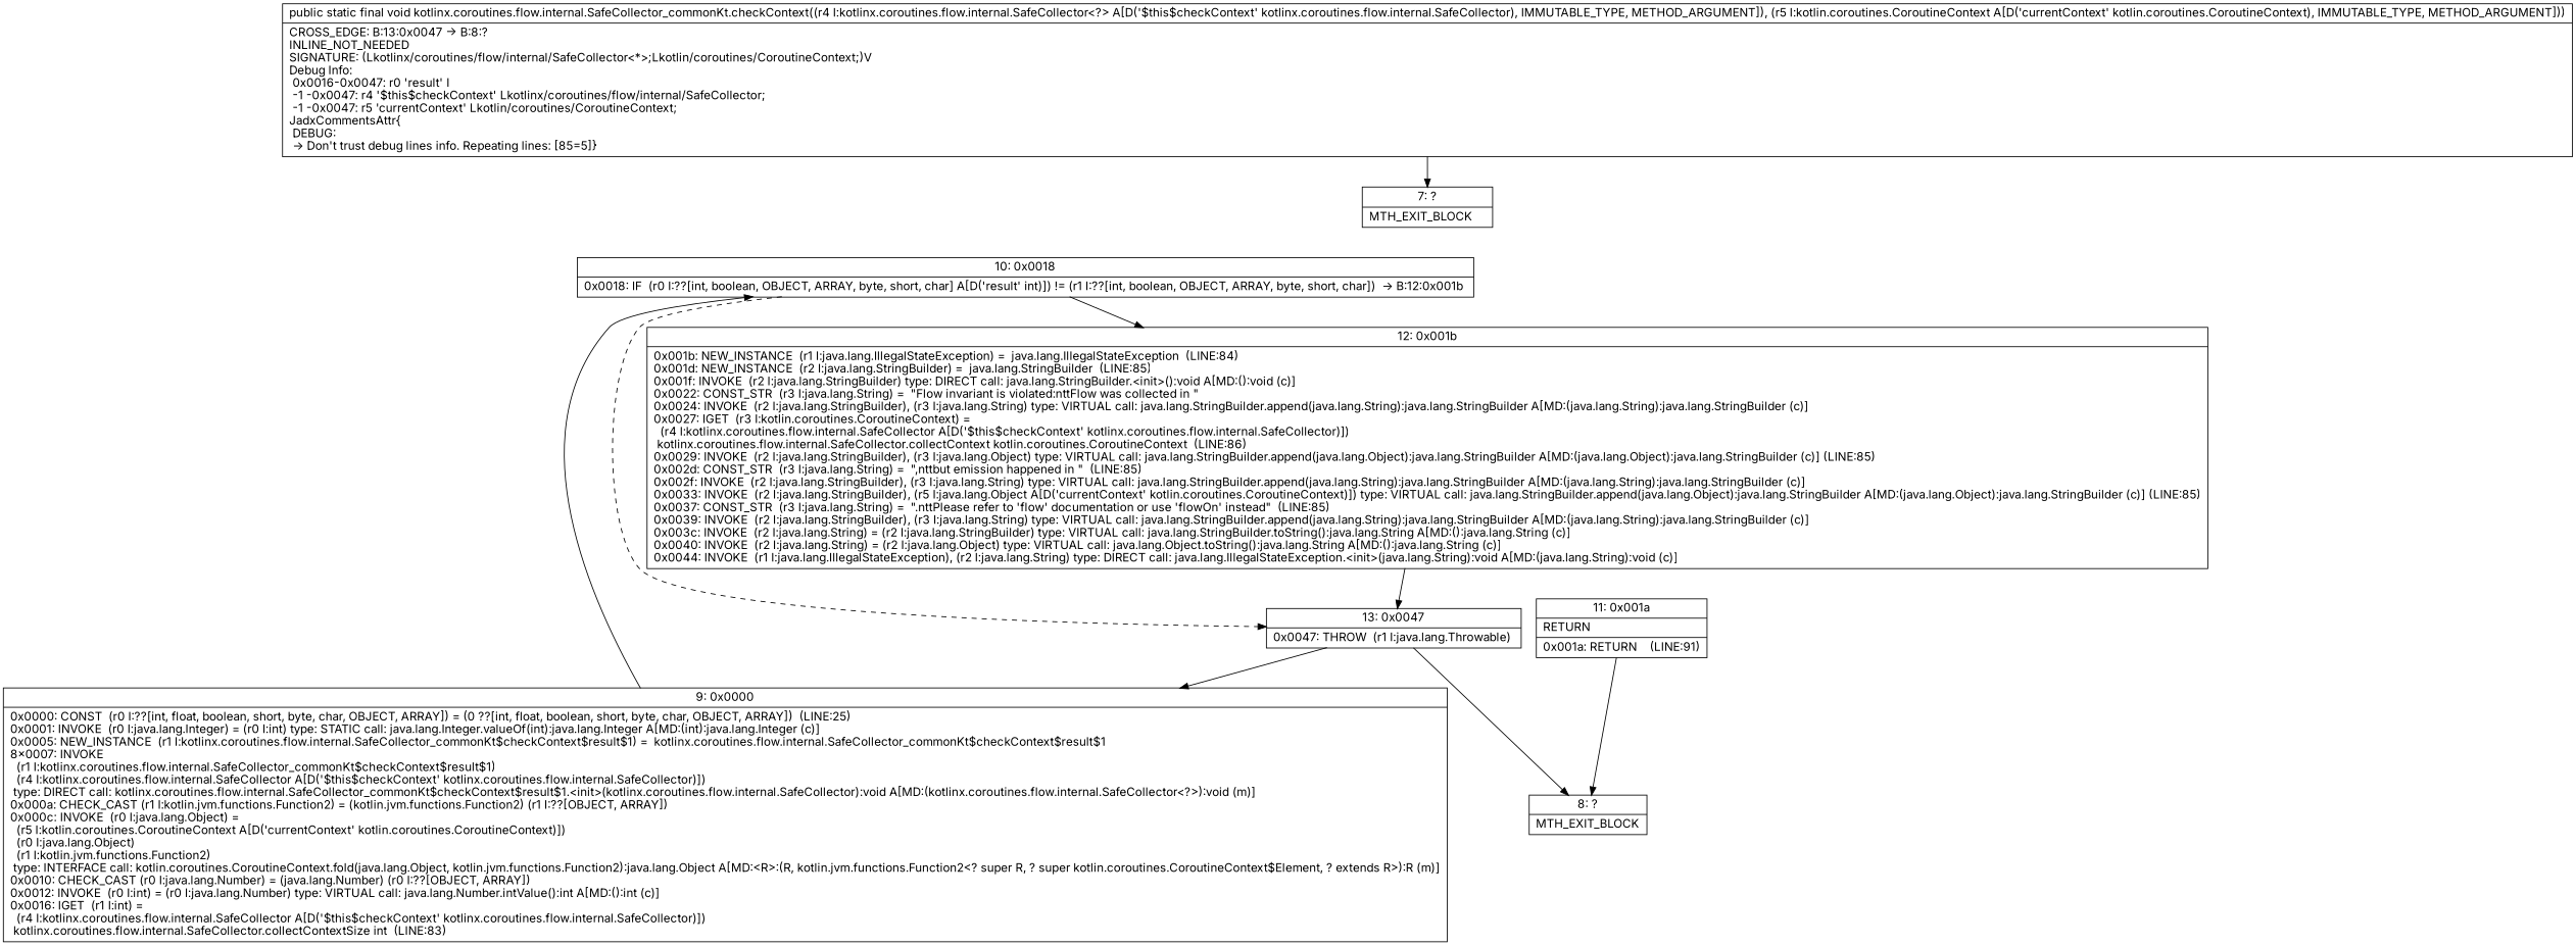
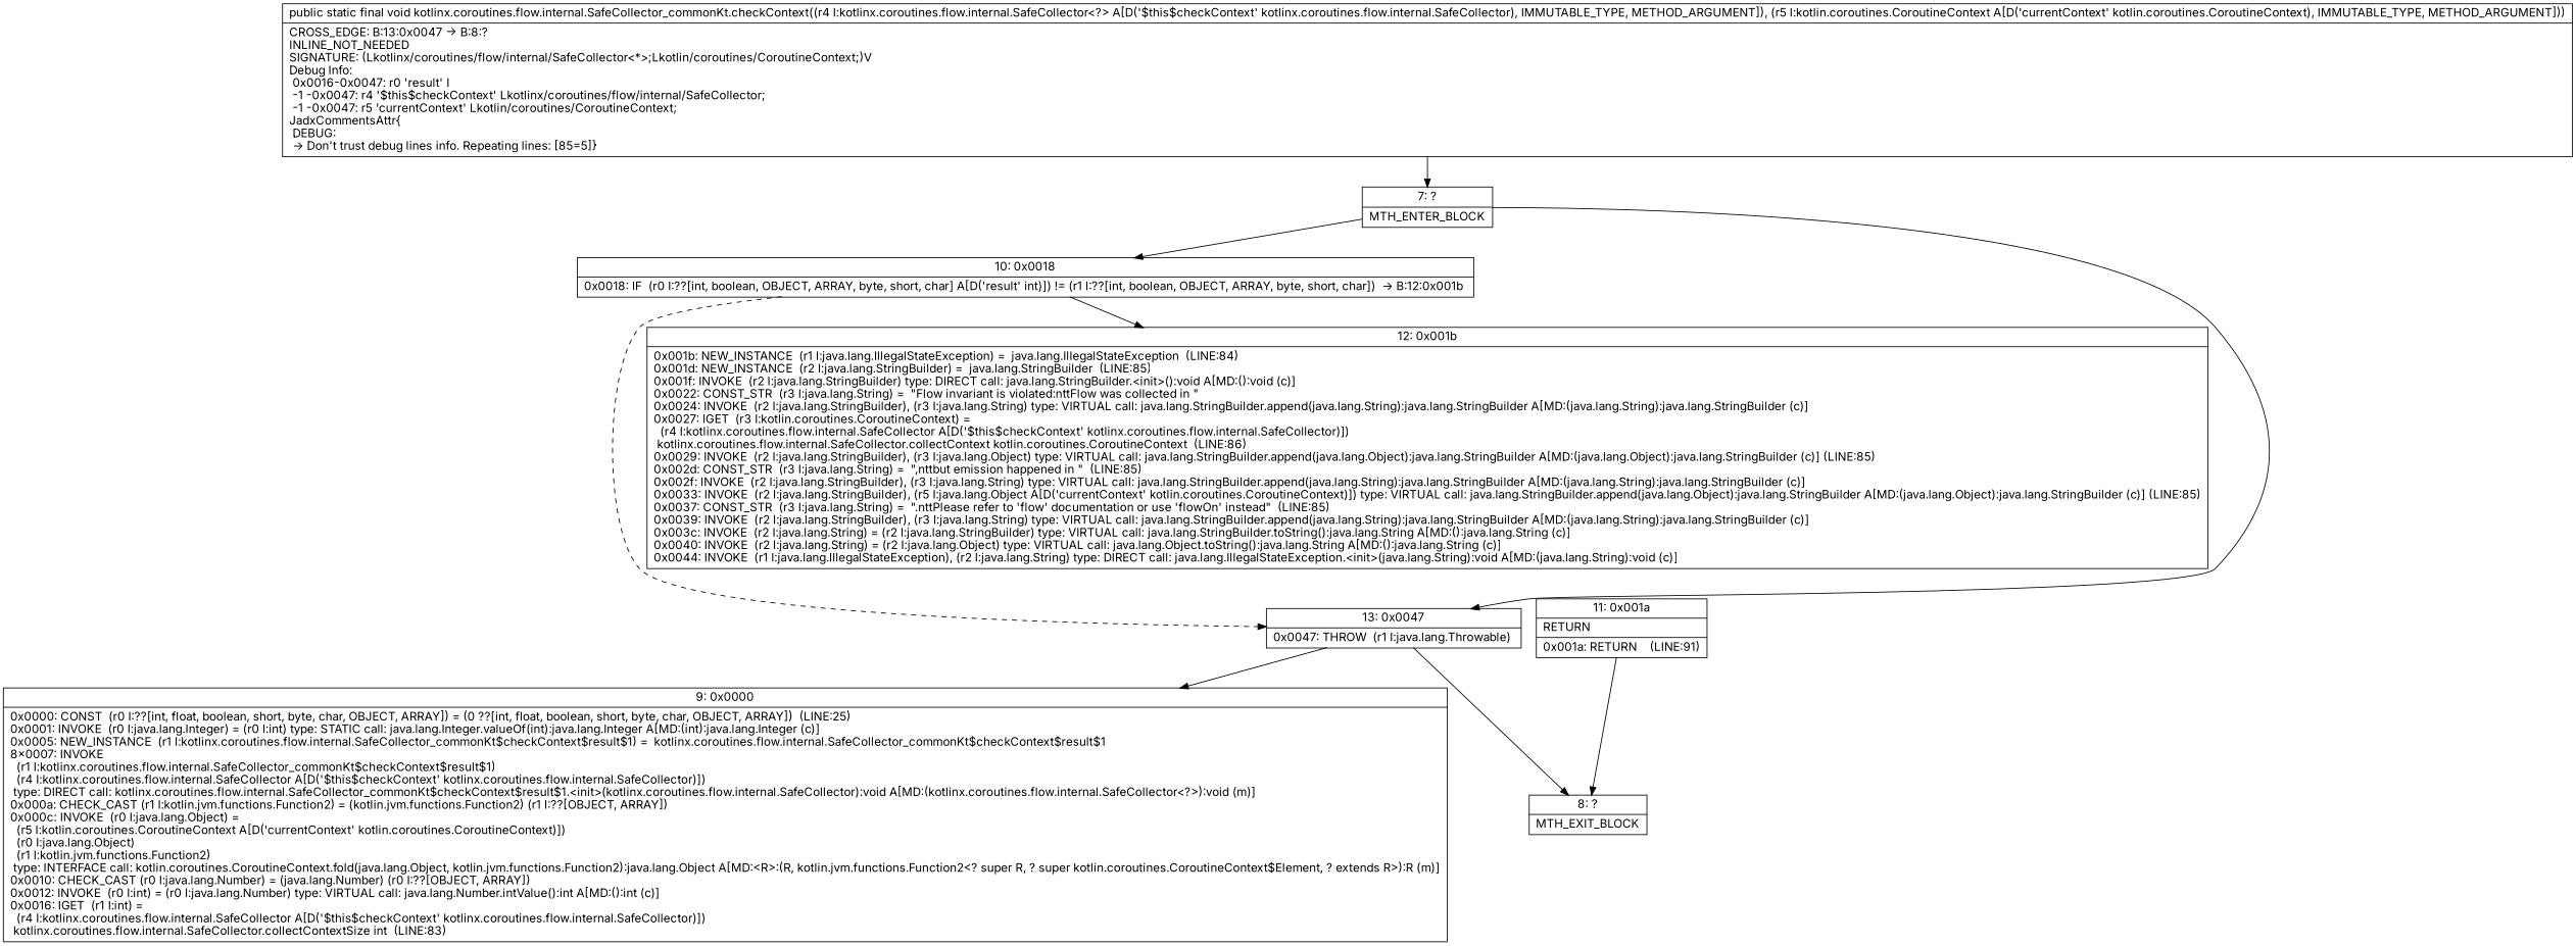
  digraph {
    fontname=Inter
    node [fontname=Inter shape=record]
    edge [fontname=Inter]
-   n1 [label="{7\:\ ?|MTH_EXIT_BLOCK\l}"]
+   n1 [label="{7\:\ ?|MTH_ENTER_BLOCK\l}"]
    n2 [label="{9\:\ 0x0000|0x0000: CONST  (r0 I:??[int, float, boolean, short, byte, char, OBJECT, ARRAY]) = (0 ??[int, float, boolean, short, byte, char, OBJECT, ARRAY])  (LINE:25)\l0x0001: INVOKE  (r0 I:java.lang.Integer) = (r0 I:int) type: STATIC call: java.lang.Integer.valueOf(int):java.lang.Integer A[MD:(int):java.lang.Integer (c)]\l0x0005: NEW_INSTANCE  (r1 I:kotlinx.coroutines.flow.internal.SafeCollector_commonKt$checkContext$result$1) =  kotlinx.coroutines.flow.internal.SafeCollector_commonKt$checkContext$result$1 \l8x0007: INVOKE  \l  (r1 I:kotlinx.coroutines.flow.internal.SafeCollector_commonKt$checkContext$result$1)\l  (r4 I:kotlinx.coroutines.flow.internal.SafeCollector A[D('$this$checkContext' kotlinx.coroutines.flow.internal.SafeCollector)])\l type: DIRECT call: kotlinx.coroutines.flow.internal.SafeCollector_commonKt$checkContext$result$1.\<init\>(kotlinx.coroutines.flow.internal.SafeCollector):void A[MD:(kotlinx.coroutines.flow.internal.SafeCollector\<?\>):void (m)]\l0x000a: CHECK_CAST (r1 I:kotlin.jvm.functions.Function2) = (kotlin.jvm.functions.Function2) (r1 I:??[OBJECT, ARRAY]) \l0x000c: INVOKE  (r0 I:java.lang.Object) = \l  (r5 I:kotlin.coroutines.CoroutineContext A[D('currentContext' kotlin.coroutines.CoroutineContext)])\l  (r0 I:java.lang.Object)\l  (r1 I:kotlin.jvm.functions.Function2)\l type: INTERFACE call: kotlin.coroutines.CoroutineContext.fold(java.lang.Object, kotlin.jvm.functions.Function2):java.lang.Object A[MD:\<R\>:(R, kotlin.jvm.functions.Function2\<? super R, ? super kotlin.coroutines.CoroutineContext$Element, ? extends R\>):R (m)]\l0x0010: CHECK_CAST (r0 I:java.lang.Number) = (java.lang.Number) (r0 I:??[OBJECT, ARRAY]) \l0x0012: INVOKE  (r0 I:int) = (r0 I:java.lang.Number) type: VIRTUAL call: java.lang.Number.intValue():int A[MD:():int (c)]\l0x0016: IGET  (r1 I:int) = \l  (r4 I:kotlinx.coroutines.flow.internal.SafeCollector A[D('$this$checkContext' kotlinx.coroutines.flow.internal.SafeCollector)])\l kotlinx.coroutines.flow.internal.SafeCollector.collectContextSize int  (LINE:83)\l}"]
    n3 [label="{10\:\ 0x0018|0x0018: IF  (r0 I:??[int, boolean, OBJECT, ARRAY, byte, short, char] A[D('result' int)]) != (r1 I:??[int, boolean, OBJECT, ARRAY, byte, short, char])  \-\> B:12:0x001b \l}"]
    n4 [label="{12\:\ 0x001b|0x001b: NEW_INSTANCE  (r1 I:java.lang.IllegalStateException) =  java.lang.IllegalStateException  (LINE:84)\l0x001d: NEW_INSTANCE  (r2 I:java.lang.StringBuilder) =  java.lang.StringBuilder  (LINE:85)\l0x001f: INVOKE  (r2 I:java.lang.StringBuilder) type: DIRECT call: java.lang.StringBuilder.\<init\>():void A[MD:():void (c)]\l0x0022: CONST_STR  (r3 I:java.lang.String) =  \"Flow invariant is violated:nttFlow was collected in \" \l0x0024: INVOKE  (r2 I:java.lang.StringBuilder), (r3 I:java.lang.String) type: VIRTUAL call: java.lang.StringBuilder.append(java.lang.String):java.lang.StringBuilder A[MD:(java.lang.String):java.lang.StringBuilder (c)]\l0x0027: IGET  (r3 I:kotlin.coroutines.CoroutineContext) = \l  (r4 I:kotlinx.coroutines.flow.internal.SafeCollector A[D('$this$checkContext' kotlinx.coroutines.flow.internal.SafeCollector)])\l kotlinx.coroutines.flow.internal.SafeCollector.collectContext kotlin.coroutines.CoroutineContext  (LINE:86)\l0x0029: INVOKE  (r2 I:java.lang.StringBuilder), (r3 I:java.lang.Object) type: VIRTUAL call: java.lang.StringBuilder.append(java.lang.Object):java.lang.StringBuilder A[MD:(java.lang.Object):java.lang.StringBuilder (c)] (LINE:85)\l0x002d: CONST_STR  (r3 I:java.lang.String) =  \",nttbut emission happened in \"  (LINE:85)\l0x002f: INVOKE  (r2 I:java.lang.StringBuilder), (r3 I:java.lang.String) type: VIRTUAL call: java.lang.StringBuilder.append(java.lang.String):java.lang.StringBuilder A[MD:(java.lang.String):java.lang.StringBuilder (c)]\l0x0033: INVOKE  (r2 I:java.lang.StringBuilder), (r5 I:java.lang.Object A[D('currentContext' kotlin.coroutines.CoroutineContext)]) type: VIRTUAL call: java.lang.StringBuilder.append(java.lang.Object):java.lang.StringBuilder A[MD:(java.lang.Object):java.lang.StringBuilder (c)] (LINE:85)\l0x0037: CONST_STR  (r3 I:java.lang.String) =  \".nttPlease refer to 'flow' documentation or use 'flowOn' instead\"  (LINE:85)\l0x0039: INVOKE  (r2 I:java.lang.StringBuilder), (r3 I:java.lang.String) type: VIRTUAL call: java.lang.StringBuilder.append(java.lang.String):java.lang.StringBuilder A[MD:(java.lang.String):java.lang.StringBuilder (c)]\l0x003c: INVOKE  (r2 I:java.lang.String) = (r2 I:java.lang.StringBuilder) type: VIRTUAL call: java.lang.StringBuilder.toString():java.lang.String A[MD:():java.lang.String (c)]\l0x0040: INVOKE  (r2 I:java.lang.String) = (r2 I:java.lang.Object) type: VIRTUAL call: java.lang.Object.toString():java.lang.String A[MD:():java.lang.String (c)]\l0x0044: INVOKE  (r1 I:java.lang.IllegalStateException), (r2 I:java.lang.String) type: DIRECT call: java.lang.IllegalStateException.\<init\>(java.lang.String):void A[MD:(java.lang.String):void (c)]\l}"]
    n5 [label="{13\:\ 0x0047|0x0047: THROW  (r1 I:java.lang.Throwable) \l}"]
    n6 [label="{11\:\ 0x001a|RETURN\l|0x001a: RETURN    (LINE:91)\l}"]
    n7 [label="{8\:\ ?|MTH_EXIT_BLOCK\l}"]
    n8 [label="{public static final void kotlinx.coroutines.flow.internal.SafeCollector_commonKt.checkContext((r4 I:kotlinx.coroutines.flow.internal.SafeCollector\<?\> A[D('$this$checkContext' kotlinx.coroutines.flow.internal.SafeCollector), IMMUTABLE_TYPE, METHOD_ARGUMENT]), (r5 I:kotlin.coroutines.CoroutineContext A[D('currentContext' kotlin.coroutines.CoroutineContext), IMMUTABLE_TYPE, METHOD_ARGUMENT]))  | CROSS_EDGE: B:13:0x0047 \-\> B:8:?\lINLINE_NOT_NEEDED\lSIGNATURE: (Lkotlinx\/coroutines\/flow\/internal\/SafeCollector\<*\>;Lkotlin\/coroutines\/CoroutineContext;)V\lDebug Info:\l  0x0016\-0x0047: r0 'result' I\l  \-1 \-0x0047: r4 '$this$checkContext' Lkotlinx\/coroutines\/flow\/internal\/SafeCollector;\l  \-1 \-0x0047: r5 'currentContext' Lkotlin\/coroutines\/CoroutineContext;\lJadxCommentsAttr\{\l DEBUG: \l \-\> Don't trust debug lines info. Repeating lines: [85=5]\}\l}"]
-   n2 -> n3
+   n1 -> n3
    n3 -> n4
    n3 -> n5 [style=dashed]
-   n4 -> n5
+   n1 -> n5
    n5 -> n2
    n5 -> n7
    n6 -> n7
    n8 -> n1
  }
